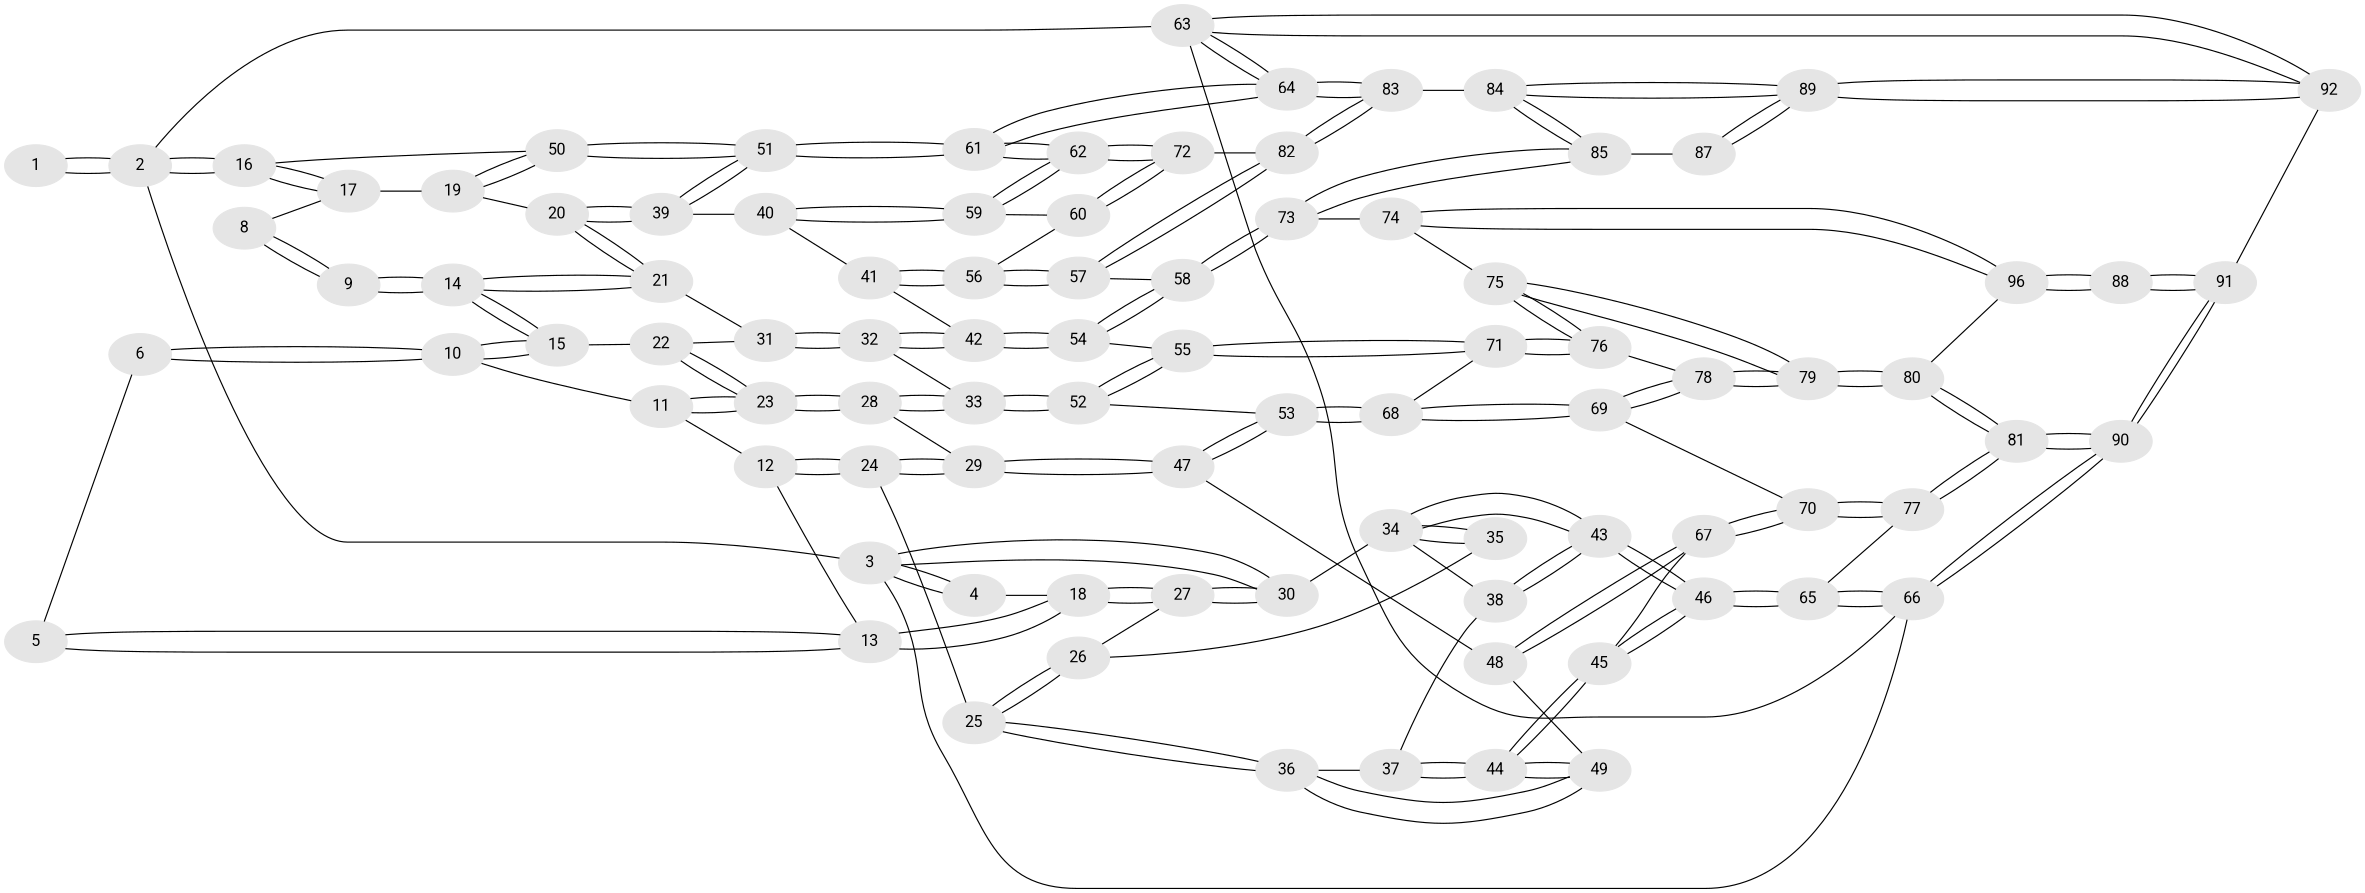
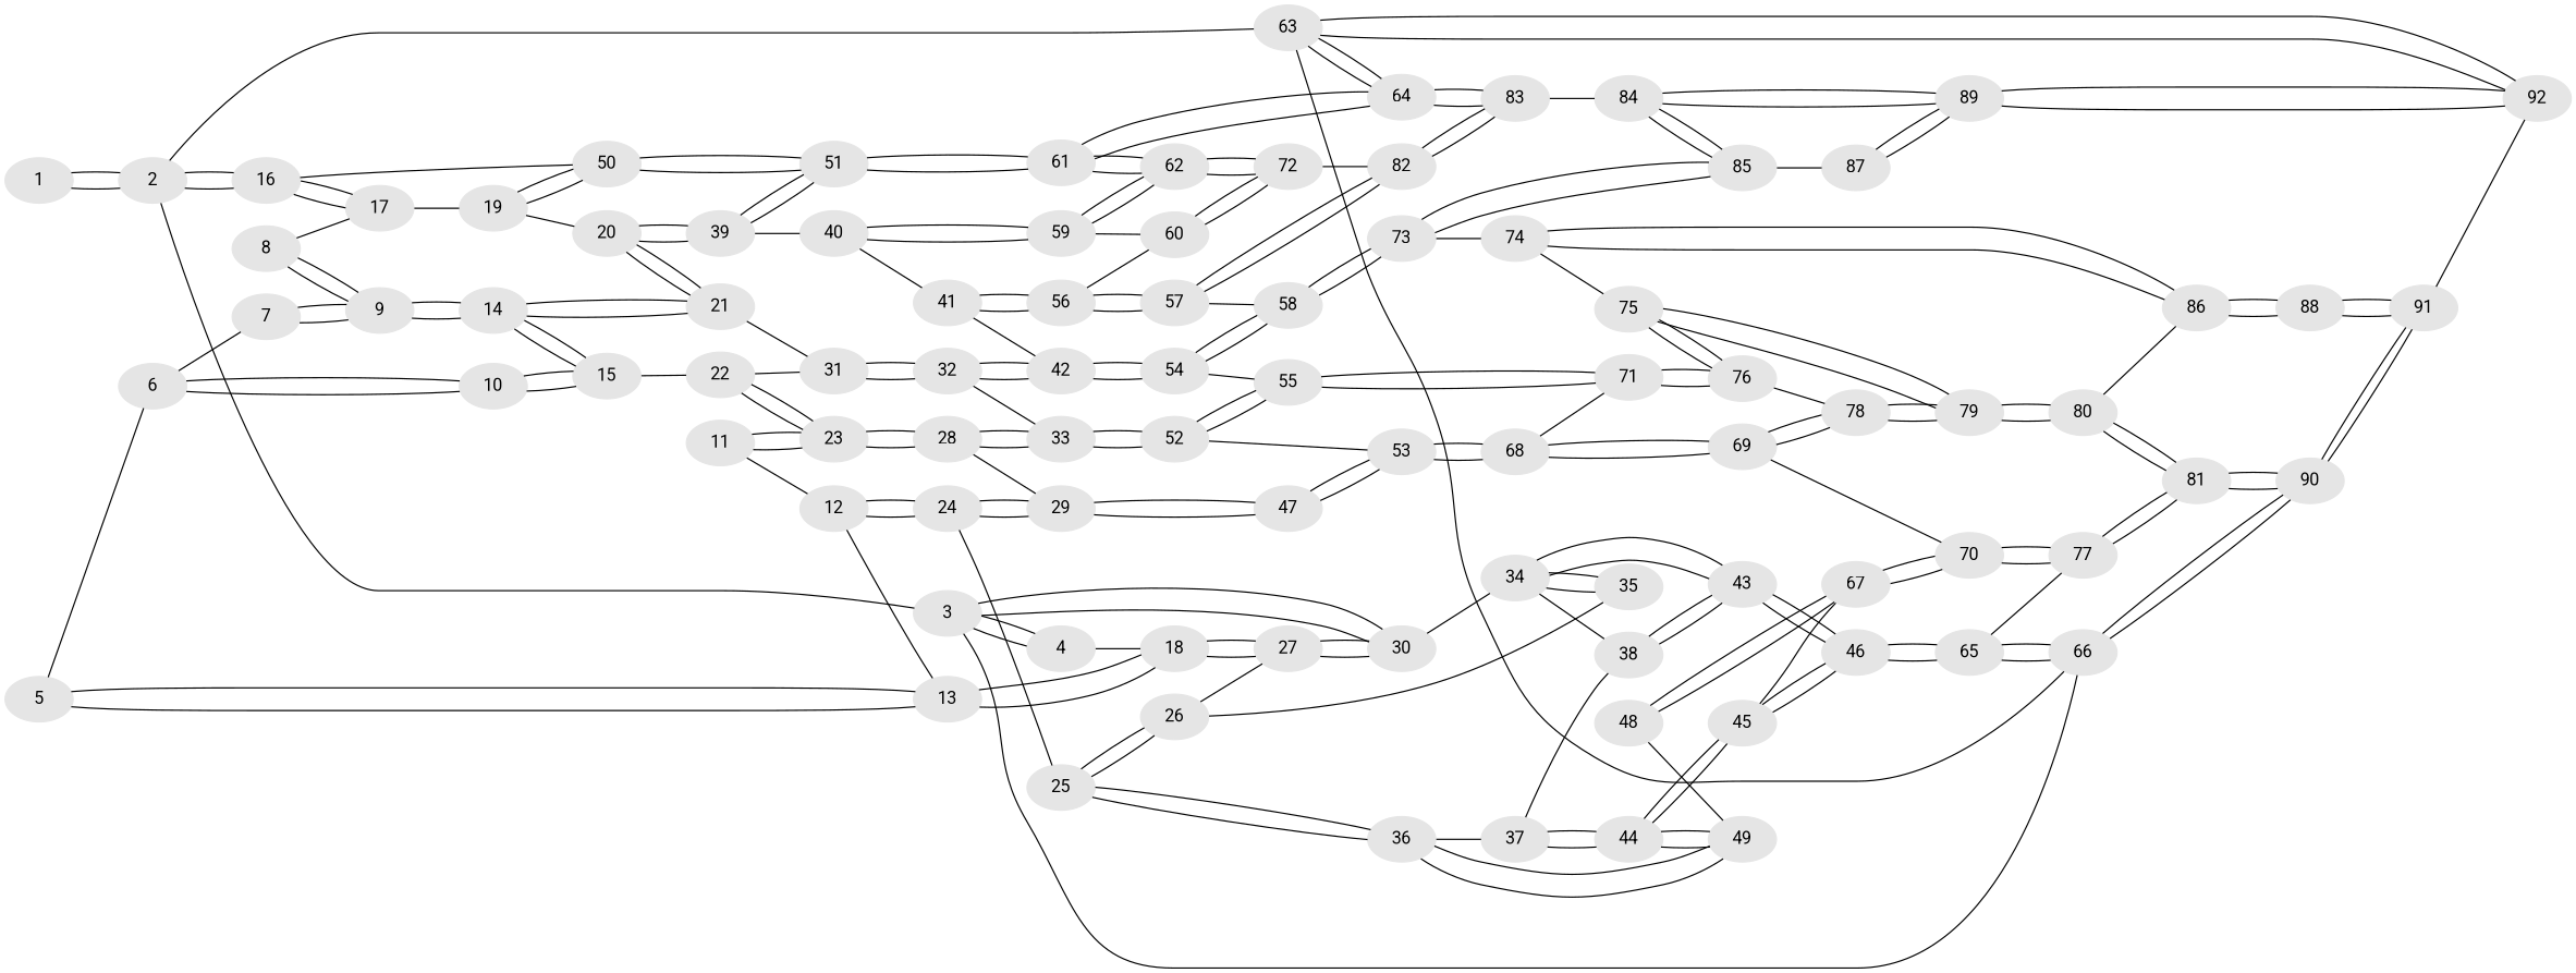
  graph {
    fontname=Roboto
    rankdir=LR
    node [color=gray90 fontname=Roboto style=filled]
    edge [fontname=Roboto]
    1
    2
    3
    16
    63
    8
    9
    17
    4
    30
    66
    50
    64
    92
    18
    34
    90
    5
    6
    13
    27
+   7
    10
    11
    15
    14
    19
    21
    12
    23
    22
    24
    28
    25
    29
    31
    51
    20
    39
    40
    32
    33
    26
    36
    47
    35
    37
    49
    52
    48
    53
    43
    38
    42
    54
    55
    46
    44
    45
    41
    59
    61
    56
    60
    62
    57
    58
    65
    67
    70
    77
    68
    71
    69
    73
    76
    82
    72
    83
    74
    85
    84
    81
    91
    78
    79
    75
-   86 [label=96]
+   86
    87
    88
    80
    89
    1 -- 2
    1 -- 2
    2 -- 3
    2 -- 16
    2 -- 16
    2 -- 63
    3 -- 4
    3 -- 4
    3 -- 30
    3 -- 30
    3 -- 66
    16 -- 17
    16 -- 17
    16 -- 50
    63 -- 66
    63 -- 64
    63 -- 64
    63 -- 92
    63 -- 92
    8 -- 9
    8 -- 9
    8 -- 17
    9 -- 14
    9 -- 14
    17 -- 19
    4 -- 18
    30 -- 34
    66 -- 90
    66 -- 90
    50 -- 51
    50 -- 51
    64 -- 83
    64 -- 83
    18 -- 27
    18 -- 27
    34 -- 35
    34 -- 35
    34 -- 43
    34 -- 43
    34 -- 38
    90 -- 91
    90 -- 91
    5 -- 6
    5 -- 13
    5 -- 13
+   6 -- 7
    6 -- 10
    6 -- 10
    13 -- 18
    13 -- 18
    27 -- 30
    27 -- 30
-   10 -- 11
+   7 -- 9
+   7 -- 9
    10 -- 15
    10 -- 15
    11 -- 12
    11 -- 23
    11 -- 23
    15 -- 22
    14 -- 15
    14 -- 15
    14 -- 21
    14 -- 21
    19 -- 50
    19 -- 50
    19 -- 20
    21 -- 31
    12 -- 13
    12 -- 24
    12 -- 24
    23 -- 28
    23 -- 28
    22 -- 23
    22 -- 23
    22 -- 31
    24 -- 25
    24 -- 29
    24 -- 29
    28 -- 29
    28 -- 33
    28 -- 33
    25 -- 26
    25 -- 26
    25 -- 36
    25 -- 36
    29 -- 47
    29 -- 47
    31 -- 32
    31 -- 32
    51 -- 61
    51 -- 61
    20 -- 21
    20 -- 21
    20 -- 39
    20 -- 39
    39 -- 51
    39 -- 51
    39 -- 40
    40 -- 41
    40 -- 59
    40 -- 59
    32 -- 33
    32 -- 42
    32 -- 42
    33 -- 52
    33 -- 52
    26 -- 27
    26 -- 35
    36 -- 37
    36 -- 49
    36 -- 49
-   47 -- 48
    47 -- 53
    47 -- 53
    37 -- 38
    37 -- 44
    37 -- 44
    52 -- 53
    52 -- 55
    52 -- 55
    48 -- 49
    48 -- 67
    48 -- 67
    53 -- 68
    53 -- 68
    43 -- 46
    43 -- 46
    38 -- 43
    38 -- 43
    42 -- 54
    42 -- 54
    54 -- 55
    54 -- 58
    54 -- 58
    55 -- 71
    55 -- 71
    46 -- 65
    46 -- 65
    44 -- 49
    44 -- 49
    44 -- 45
    44 -- 45
    45 -- 46
    45 -- 46
    45 -- 67
    41 -- 42
    41 -- 56
    41 -- 56
    59 -- 60
    59 -- 62
    59 -- 62
    61 -- 64
    61 -- 64
    61 -- 62
    61 -- 62
    56 -- 60
    56 -- 57
    56 -- 57
    60 -- 72
    60 -- 72
    62 -- 72
    62 -- 72
    57 -- 58
    57 -- 82
    57 -- 82
    58 -- 73
    58 -- 73
    65 -- 66
    65 -- 66
    65 -- 77
    67 -- 70
    67 -- 70
    70 -- 77
    70 -- 77
    77 -- 81
    77 -- 81
    68 -- 71
    68 -- 69
    68 -- 69
    71 -- 76
    71 -- 76
    69 -- 70
    69 -- 78
    69 -- 78
    73 -- 74
    73 -- 85
    73 -- 85
    76 -- 78
    82 -- 83
    82 -- 83
    72 -- 82
    83 -- 84
    74 -- 75
    74 -- 86
    74 -- 86
    85 -- 87
    84 -- 85
    84 -- 85
    84 -- 89
    84 -- 89
    81 -- 90
    81 -- 90
    91 -- 92
    78 -- 79
    78 -- 79
    79 -- 80
    79 -- 80
    75 -- 76
    75 -- 76
    75 -- 79
    75 -- 79
    86 -- 88
    86 -- 88
    87 -- 89
    87 -- 89
    88 -- 91
    88 -- 91
    80 -- 81
    80 -- 81
    80 -- 86
    89 -- 92
    89 -- 92
  }
